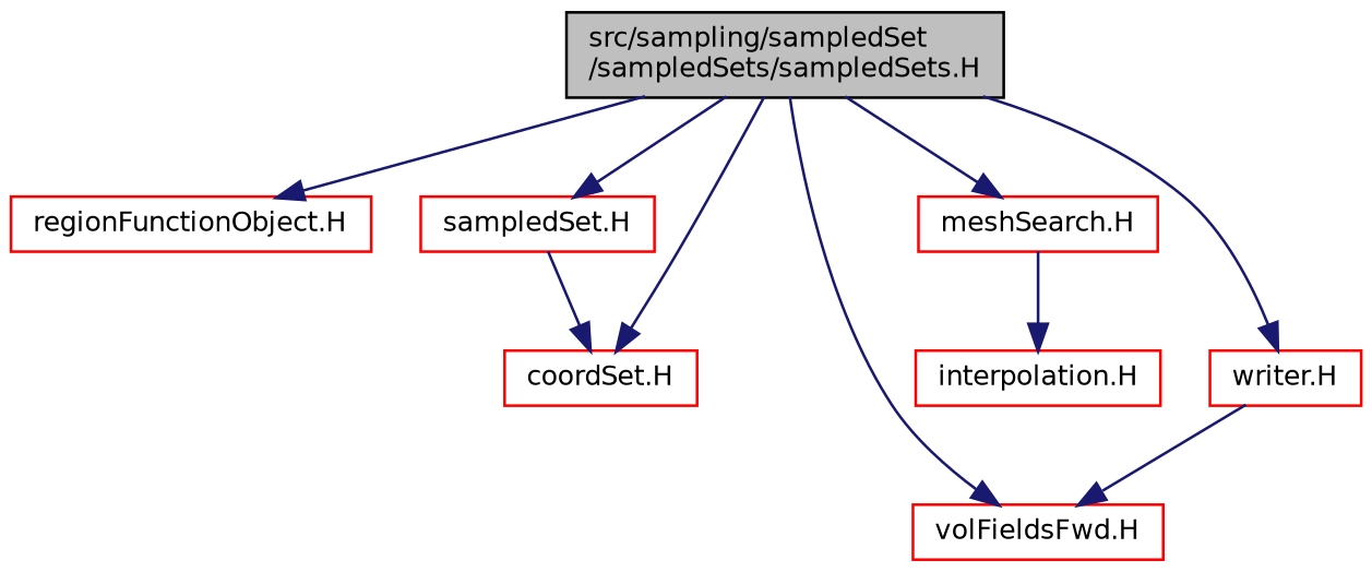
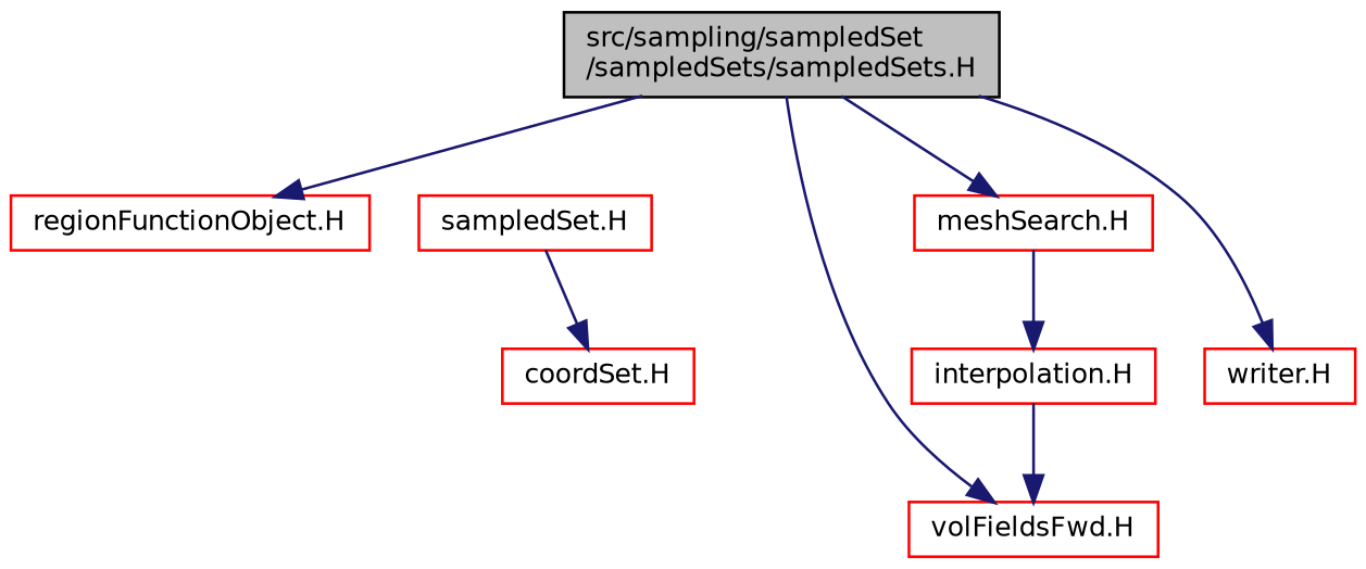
  digraph {
    node [color=red fontname=Helvetica fontsize=10 shape=record]
    edge [color=midnightblue fontname=Helvetica fontsize=10 labelfontname=Helvetica labelfontsize=10 style=solid]
    n1 [color=black fillcolor=grey75 fontcolor=black height=0.2 label="src/sampling/sampledSet\l/sampledSets/sampledSets.H" style=filled width=0.4]
    n2 [height=0.2 label="regionFunctionObject.H" width=0.4]
    n3 [height=0.2 label="sampledSet.H" width=0.4]
    n4 [height=0.2 label="coordSet.H" width=0.4]
    n5 [height=0.2 label="volFieldsFwd.H" width=0.4]
    n6 [height=0.2 label="meshSearch.H" width=0.4]
    n7 [height=0.2 label="writer.H" width=0.4]
    n8 [height=0.2 label="interpolation.H" width=0.4]
    n1 -> n2
-   n1 -> n3
-   n1 -> n4
    n1 -> n5
    n1 -> n6
    n1 -> n7
    n3 -> n4
    n6 -> n8
-   n7 -> n5
+   n8 -> n5
  }
